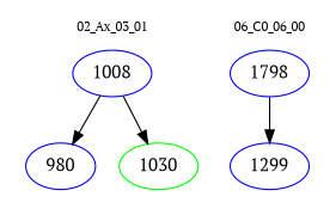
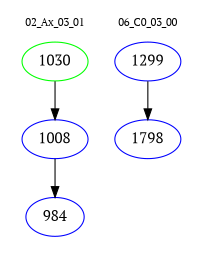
  digraph {
    fontname="PT Serif"
    node [color=blue fontname="PT Serif"]
    edge [color=black fontname="PT Serif"]
    n1 [label=1008]
-   n2 [label=980]
+   n2 [label=984]
    n3 [color=green label=1030]
    n4 [label=1299]
    n5 [label=1798]
    subgraph cluster_1 {
      color=white
      fontsize=10
      label="02_Ax_03_01"
      n1
      n2
      n3
    }
    subgraph cluster_2 {
      color=white
      fontsize=10
-     label="06_C0_06_00"
+     label="06_C0_03_00"
      n4
      n5
    }
    n1 -> n2
-   n1 -> n3
-   n5 -> n4
+   n3 -> n1
+   n4 -> n5
  }
